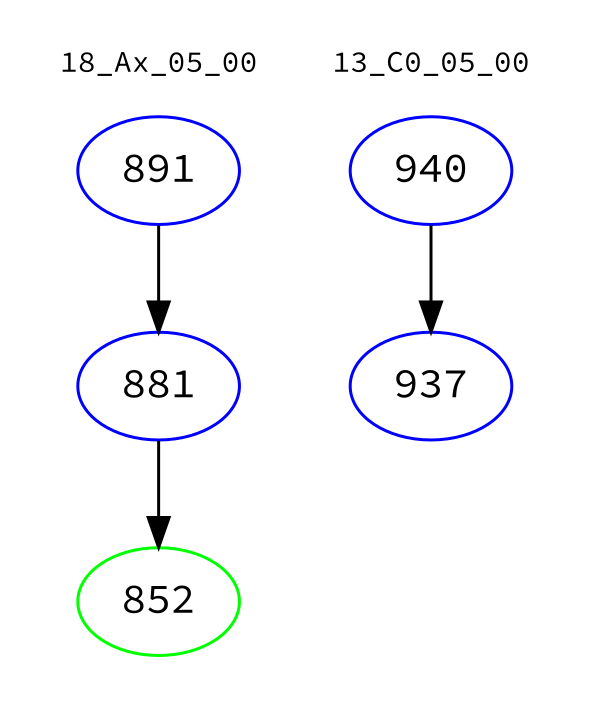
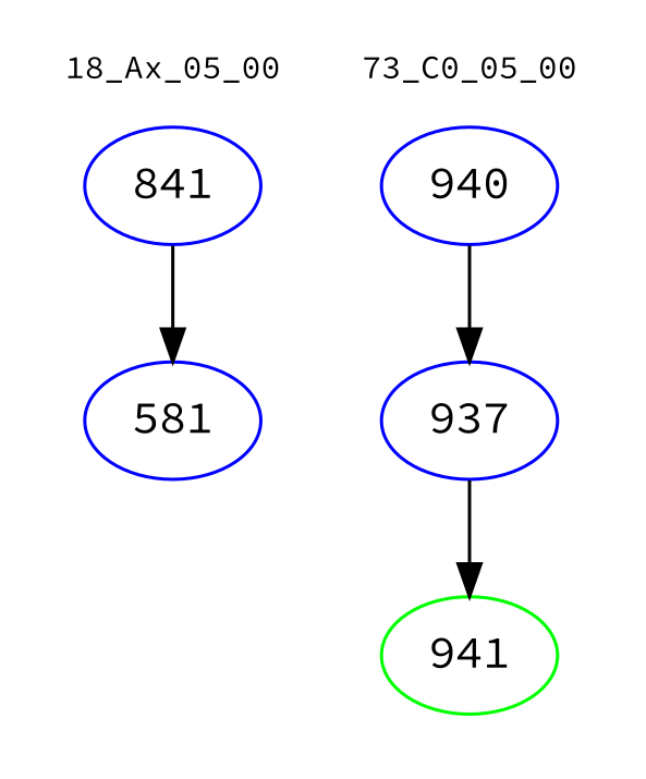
  digraph {
    fontname="Source Code Pro"
    node [color=blue fontname="Source Code Pro"]
    edge [color=black fontname="Source Code Pro"]
-   n1 [label=881]
-   n2 [color=green label=852]
-   n3 [label=891]
+   n1 [label=581]
+   n3 [label=841]
    n4 [label=937]
    n5 [label=940]
+   n6 [color=green label=941]
    subgraph cluster_1 {
      color=white
      fontsize=10
      label="18_Ax_05_00"
      n1
-     n2
      n3
    }
    subgraph cluster_2 {
      color=white
      fontsize=10
-     label="13_C0_05_00"
+     label="73_C0_05_00"
      n4
      n5
+     n6
    }
-   n1 -> n2
    n3 -> n1
+   n4 -> n6
    n5 -> n4
  }
